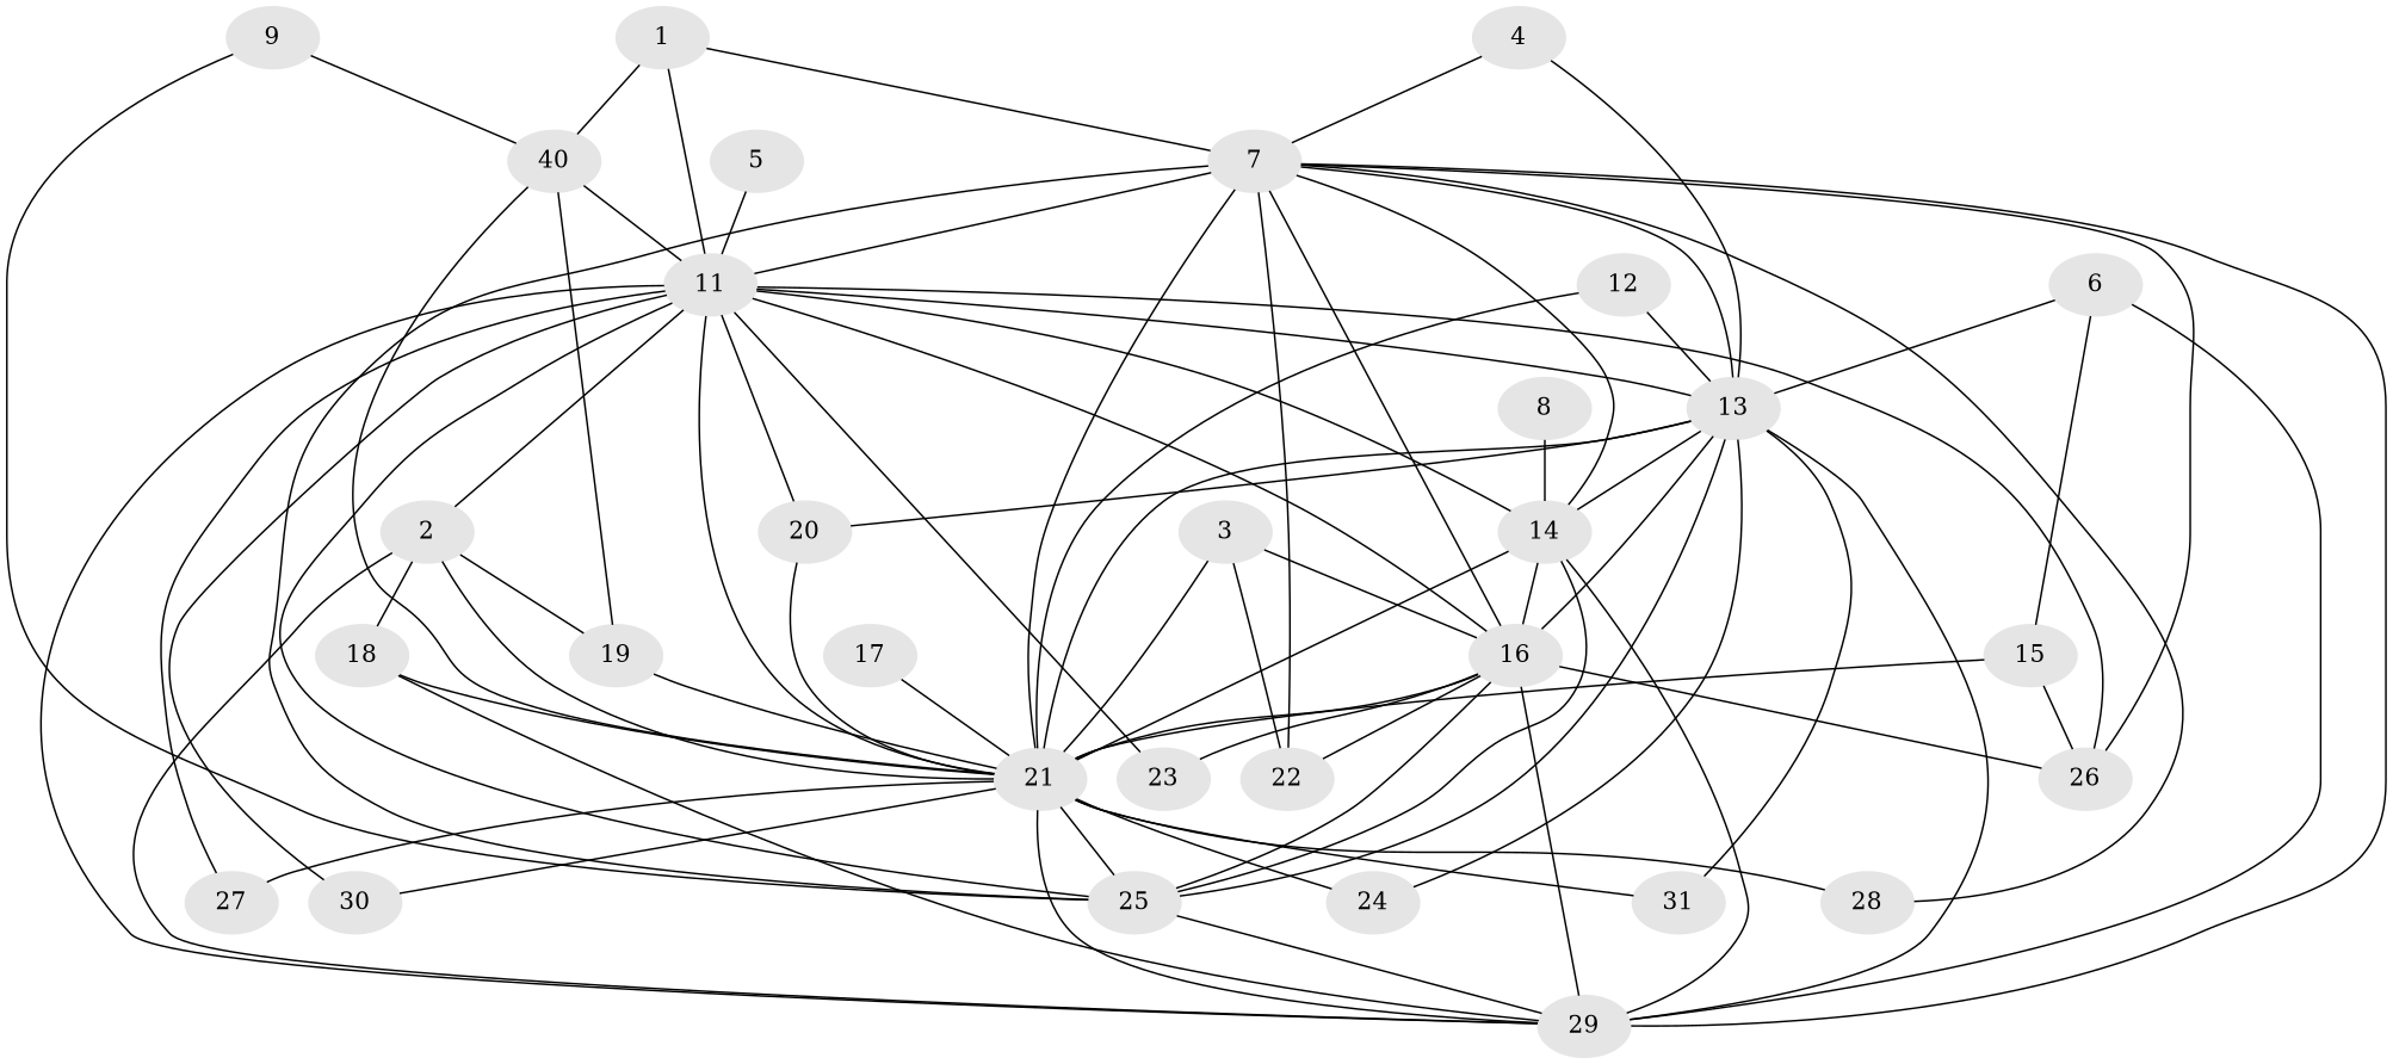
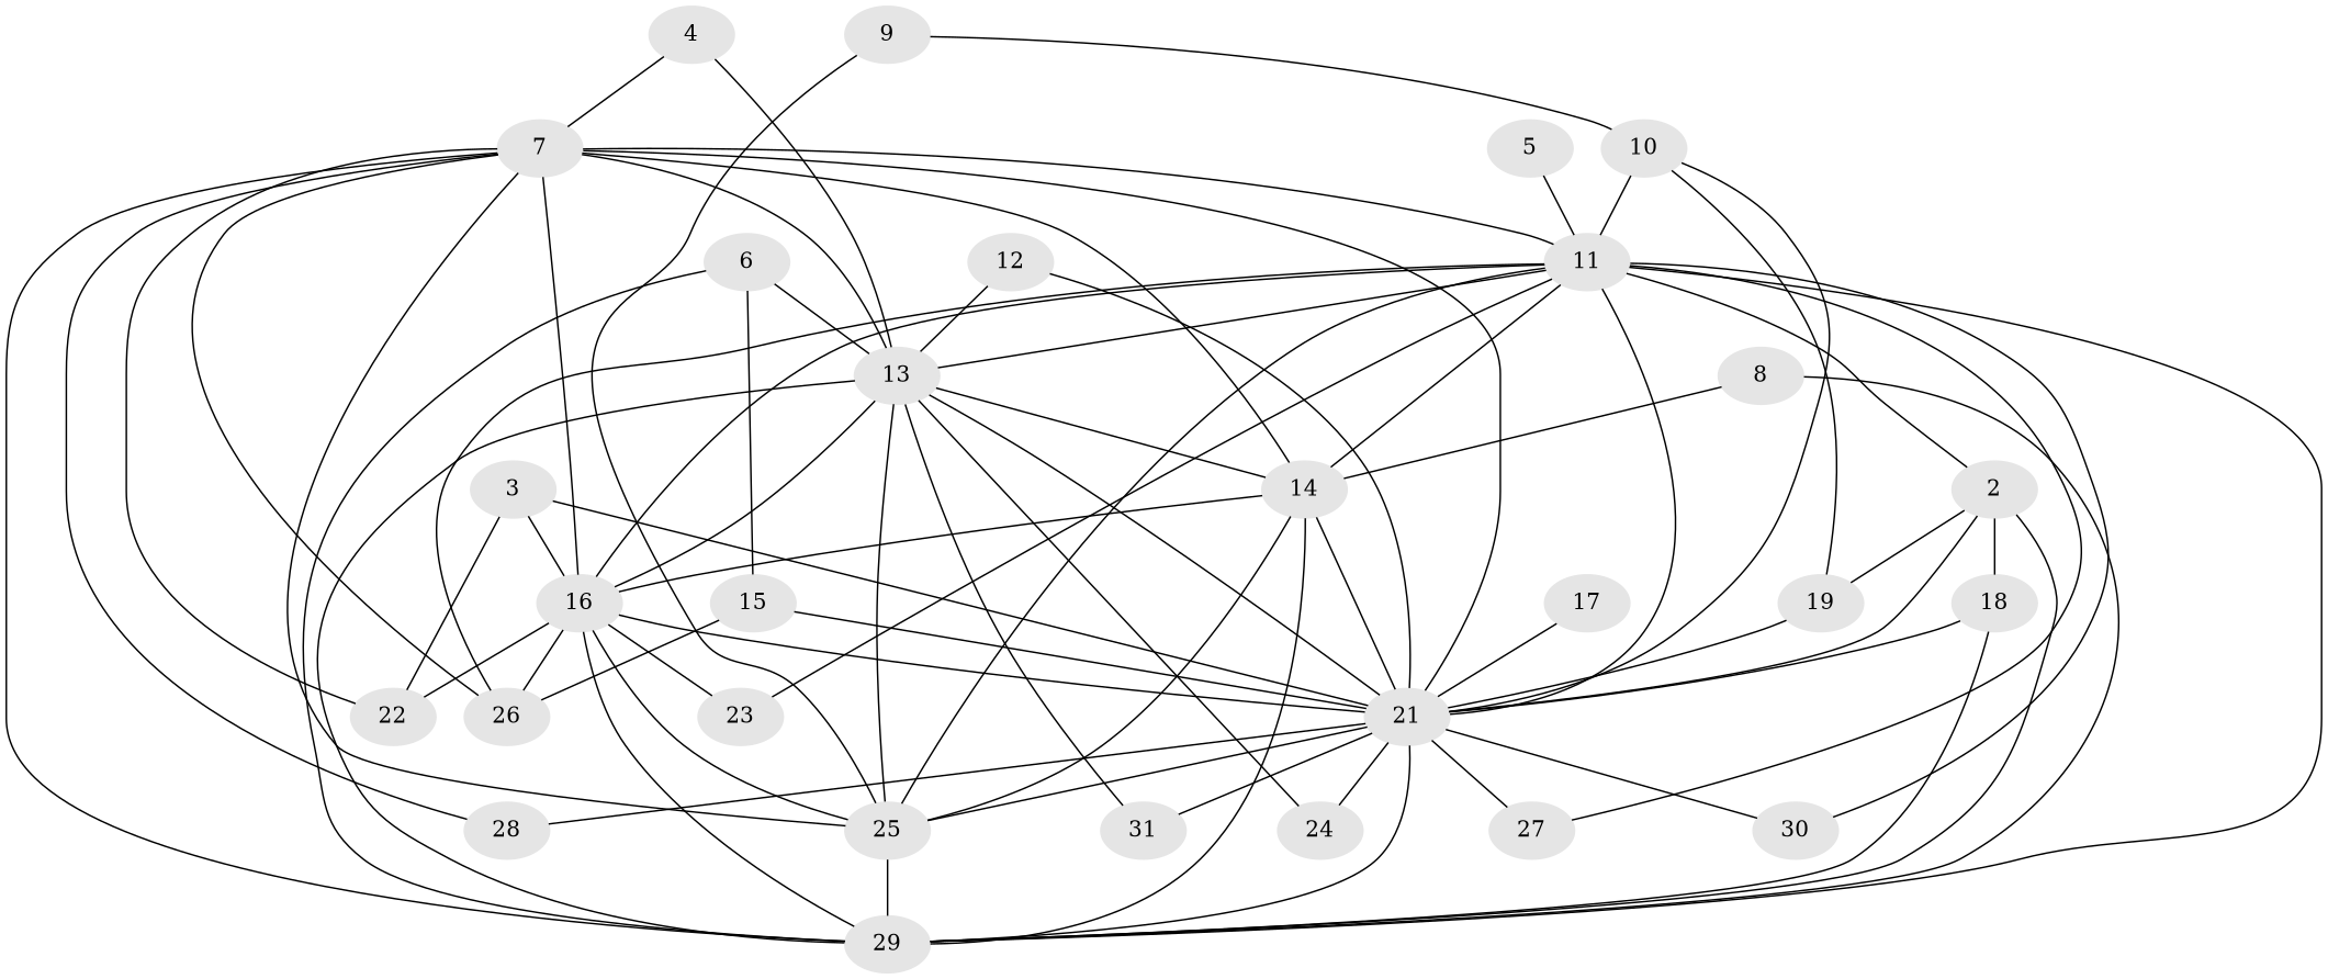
  graph {
    node [color=gray90 style=filled]
    edge [weight=1.0]
-   1
    7
-   10 [label=40]
+   10
    11
    21
    29
    16
    22
    13
    14
    25
    26
    28
    19
    2
-   20
    23
    27
    30
    18
    24
    31
    3
    4
    5
    6
    15
    8
    9
    17
    12
-   1 -- 7
-   1 -- 10
-   1 -- 11
    7 -- 11
    7 -- 21 [weight=3.0]
    7 -- 29
    7 -- 16 [weight=2.0]
    7 -- 22 [weight=2.0]
    7 -- 13
    7 -- 14
    7 -- 25 [weight=2.0]
    7 -- 26
    7 -- 28
    10 -- 11 [weight=2.0]
    10 -- 21
    10 -- 19
    11 -- 21 [weight=3.0]
    11 -- 29
    11 -- 16 [weight=3.0]
    11 -- 13
    11 -- 14
    11 -- 25 [weight=2.0]
    11 -- 26
    11 -- 2
-   11 -- 20
    11 -- 23 [weight=2.0]
    11 -- 27
    11 -- 30
    21 -- 29 [weight=2.0]
    21 -- 25 [weight=2.0]
    21 -- 28 [weight=2.0]
    21 -- 27
    21 -- 30
    21 -- 24
    21 -- 31
    16 -- 21 [weight=5.0]
    16 -- 29 [weight=3.0]
    16 -- 22
    16 -- 25 [weight=2.0]
    16 -- 26
    16 -- 23
    13 -- 21 [weight=2.0]
    13 -- 29 [weight=2.0]
    13 -- 16 [weight=4.0]
    13 -- 14
    13 -- 25 [weight=2.0]
-   13 -- 20
    13 -- 24
    13 -- 31
    14 -- 21 [weight=2.0]
    14 -- 29
    14 -- 16 [weight=3.0]
    14 -- 25
    25 -- 29
    19 -- 21
    2 -- 21
    2 -- 29
    2 -- 19
    2 -- 18
-   20 -- 21
    18 -- 21
    18 -- 29
    3 -- 21
    3 -- 16
    3 -- 22
    4 -- 7
    4 -- 13
    5 -- 11
    6 -- 29
    6 -- 13
    6 -- 15
    15 -- 21
    15 -- 26
+   8 -- 29
    8 -- 14
    9 -- 10
    9 -- 25
    17 -- 21
    12 -- 21 [weight=2.0]
    12 -- 13
  }
